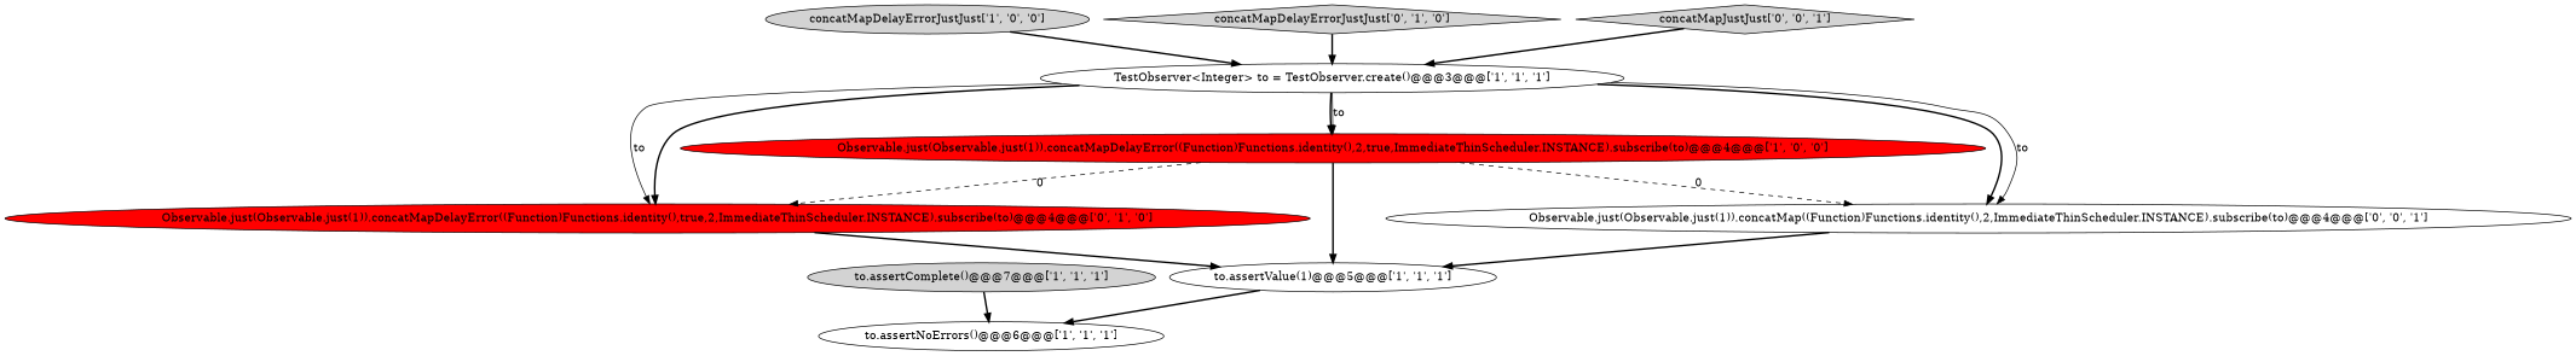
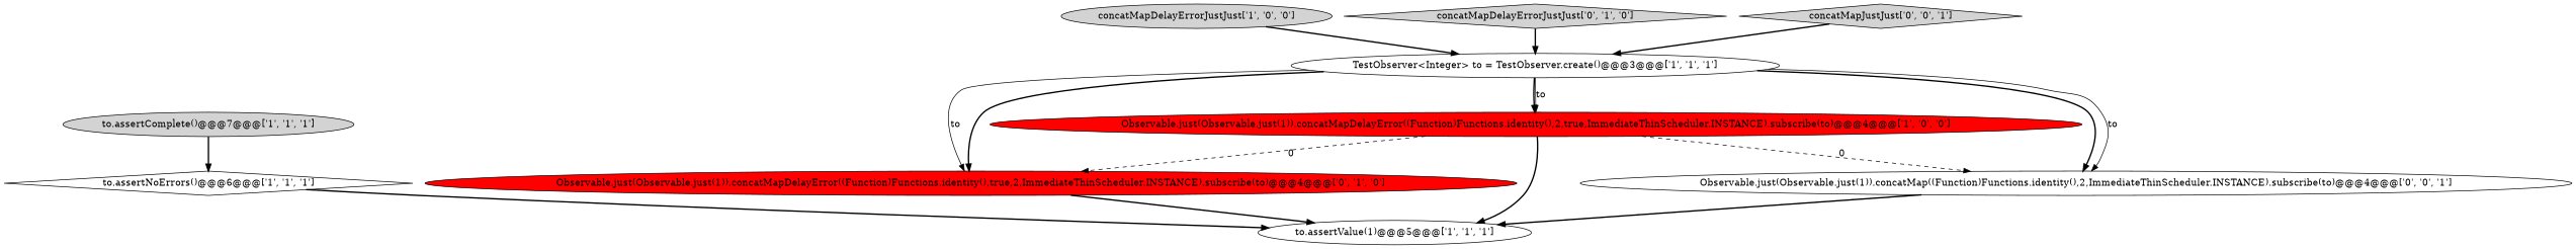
  digraph {
    node [fillcolor=white shape=ellipse style=filled]
    edge [style=bold]
    n1 [fillcolor=red label="Observable.just(Observable.just(1)).concatMapDelayError((Function)Functions.identity(),true,2,ImmediateThinScheduler.INSTANCE).subscribe(to)@@@4@@@['0', '1', '0']"]
    n2 [label="to.assertValue(1)@@@5@@@['1', '1', '1']"]
-   n3 [label="to.assertNoErrors()@@@6@@@['1', '1', '1']"]
+   n3 [label="to.assertNoErrors()@@@6@@@['1', '1', '1']" shape=diamond]
    n4 [label="TestObserver<Integer> to = TestObserver.create()@@@3@@@['1', '1', '1']"]
    n5 [fillcolor=red label="Observable.just(Observable.just(1)).concatMapDelayError((Function)Functions.identity(),2,true,ImmediateThinScheduler.INSTANCE).subscribe(to)@@@4@@@['1', '0', '0']"]
    n6 [label="Observable.just(Observable.just(1)).concatMap((Function)Functions.identity(),2,ImmediateThinScheduler.INSTANCE).subscribe(to)@@@4@@@['0', '0', '1']"]
    n7 [fillcolor=lightgray label="concatMapDelayErrorJustJust['1', '0', '0']"]
    n8 [fillcolor=lightgray label="to.assertComplete()@@@7@@@['1', '1', '1']"]
    n9 [fillcolor=lightgray label="concatMapDelayErrorJustJust['0', '1', '0']" shape=diamond]
    n10 [fillcolor=lightgray label="concatMapJustJust['0', '0', '1']" shape=diamond]
    n1 -> n2
-   n2 -> n3
+   n3 -> n2
    n4 -> n1 [label=to style=solid]
    n4 -> n1
    n4 -> n5
    n4 -> n5 [label=to style=solid]
    n4 -> n6
    n4 -> n6 [label=to style=solid]
    n5 -> n1 [label=0 style=dashed]
    n5 -> n2
    n5 -> n6 [label=0 style=dashed]
    n6 -> n2
    n7 -> n4
    n8 -> n3
    n9 -> n4
    n10 -> n4
  }
